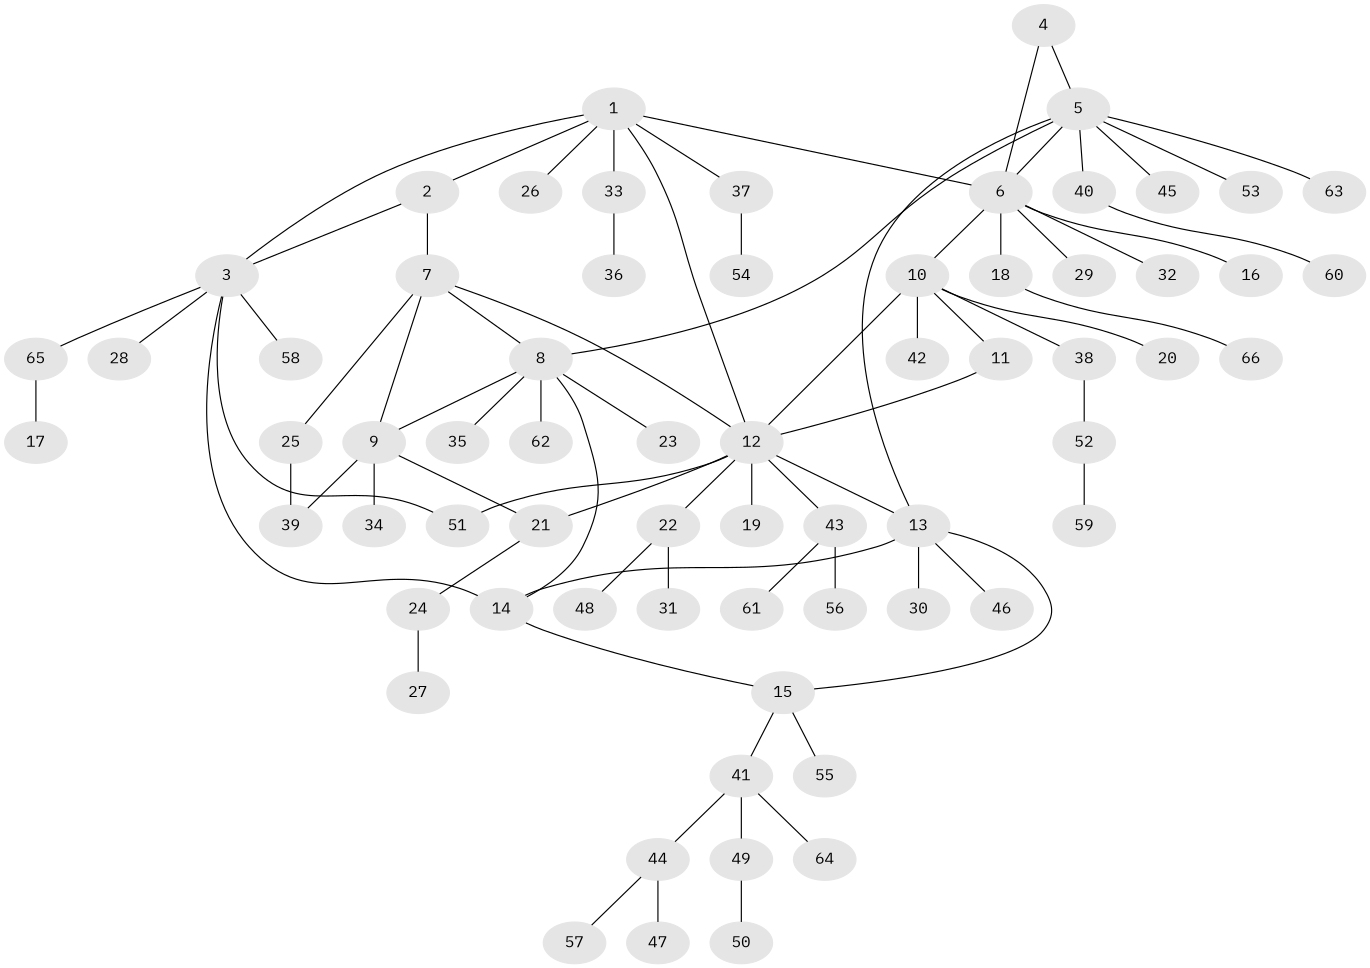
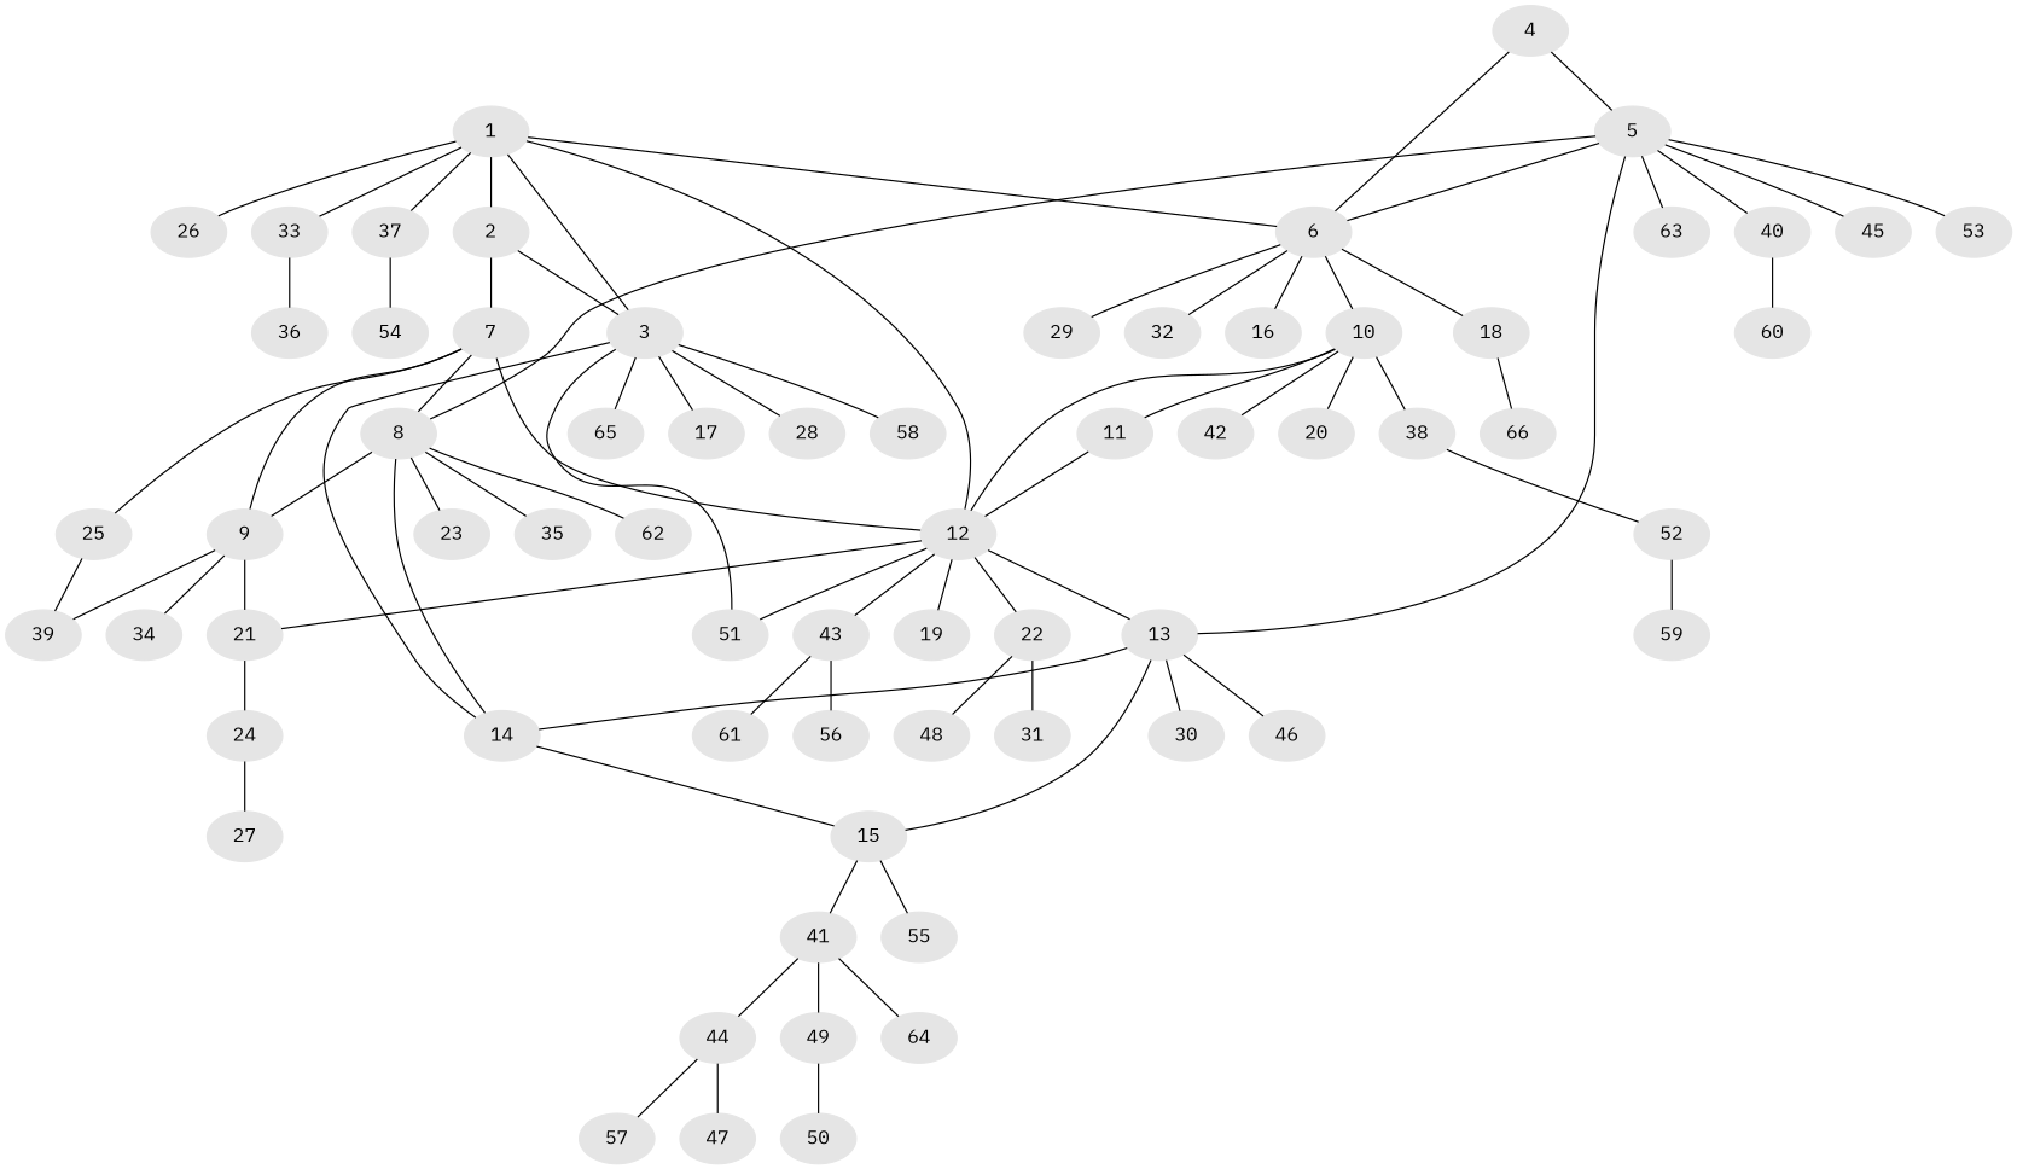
  graph {
    fontname="IBM Plex Mono"
    node [color=gray90 fontname="IBM Plex Mono" style=filled]
    edge [fontname="IBM Plex Mono"]
    1
    2
    3
    6
    12
    26
    33
    37
    7
    14
    17
    28
    51
    58
    65
    10
    16
    18
    29
    32
    13
    21
    19
    22
    43
    36
    54
    8
    9
    25
    15
    4
    5
    40
    45
    53
    63
    23
    35
    62
    30
    46
    60
    11
    20
    38
    42
    66
    34
    39
    24
    52
    31
    48
    56
    61
    41
    55
    44
    49
    64
    27
    59
    47
    57
    50
    1 -- 2
    1 -- 3
    1 -- 6
    1 -- 12
    1 -- 26
    1 -- 33
    1 -- 37
    2 -- 3
    2 -- 7
    3 -- 14
-   65 -- 17
+   3 -- 17
    3 -- 28
    3 -- 51
    3 -- 58
    3 -- 65
    6 -- 10
    6 -- 16
    6 -- 18
    6 -- 29
    6 -- 32
    12 -- 51
    12 -- 13
    12 -- 21
    12 -- 19
    12 -- 22
    12 -- 43
    33 -- 36
    37 -- 54
    7 -- 12
    7 -- 8
    7 -- 9
    7 -- 25
    14 -- 15
    10 -- 12
    10 -- 11
    10 -- 20
    10 -- 38
    10 -- 42
    18 -- 66
    13 -- 14
    13 -- 15
    13 -- 30
    13 -- 46
    21 -- 24
    22 -- 31
    22 -- 48
    43 -- 56
    43 -- 61
    8 -- 14
    8 -- 9
    8 -- 23
    8 -- 35
    8 -- 62
    9 -- 21
    9 -- 34
    9 -- 39
    25 -- 39
    15 -- 41
    15 -- 55
    4 -- 6
    4 -- 5
    5 -- 6
    5 -- 13
    5 -- 8
    5 -- 40
    5 -- 45
    5 -- 53
    5 -- 63
    40 -- 60
    11 -- 12
    38 -- 52
    24 -- 27
    52 -- 59
    41 -- 44
    41 -- 49
    41 -- 64
    44 -- 47
    44 -- 57
    49 -- 50
  }
